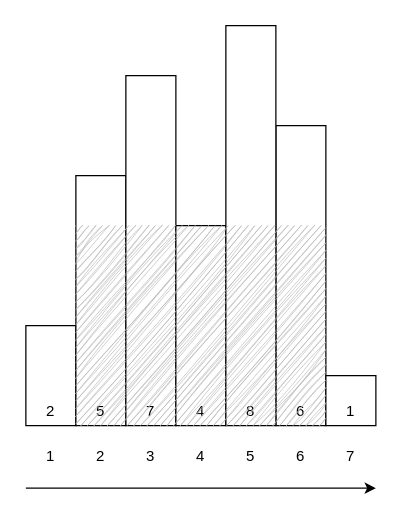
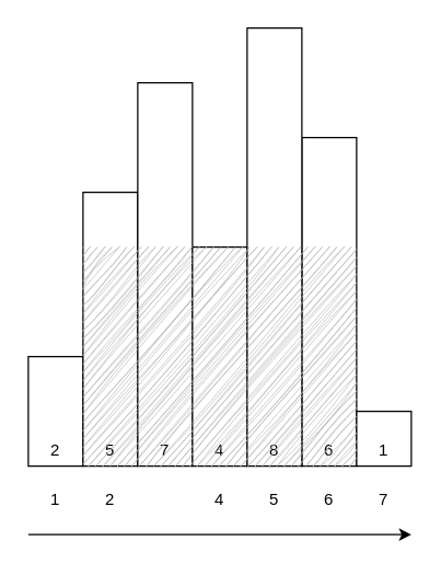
  <mxCell id="0" />
  <mxCell id="1" parent="0" />
  <mxCell id="2" value="2" style="rounded=0;whiteSpace=wrap;html=1;verticalAlign=bottom;spacing=4;" vertex="1" parent="1"><mxGeometry x="20" y="260" width="40" height="80" as="geometry" /></mxCell>
  <mxCell id="3" value="5" style="rounded=0;whiteSpace=wrap;html=1;verticalAlign=bottom;spacing=4;" vertex="1" parent="1"><mxGeometry x="60" y="140" width="40" height="200" as="geometry" /></mxCell>
  <mxCell id="4" value="7" style="rounded=0;whiteSpace=wrap;html=1;verticalAlign=bottom;spacing=4;" vertex="1" parent="1"><mxGeometry x="100" y="60" width="40" height="280" as="geometry" /></mxCell>
  <mxCell id="5" value="6" style="rounded=0;whiteSpace=wrap;html=1;verticalAlign=bottom;spacing=4;" vertex="1" parent="1"><mxGeometry x="220" y="100" width="40" height="240" as="geometry" /></mxCell>
  <mxCell id="6" value="4" style="rounded=0;whiteSpace=wrap;html=1;verticalAlign=bottom;spacing=4;" vertex="1" parent="1"><mxGeometry x="140" y="180" width="40" height="160" as="geometry" /></mxCell>
  <mxCell id="7" value="8" style="rounded=0;whiteSpace=wrap;html=1;verticalAlign=bottom;spacing=4;" vertex="1" parent="1"><mxGeometry x="180" y="20" width="40" height="320" as="geometry" /></mxCell>
  <mxCell id="8" value="1" style="rounded=0;whiteSpace=wrap;html=1;verticalAlign=bottom;spacing=4;" vertex="1" parent="1"><mxGeometry x="260" y="300" width="40" height="40" as="geometry" /></mxCell>
  <mxCell id="9" value="" style="rounded=0;whiteSpace=wrap;html=1;fillColor=#B3B3B3;sketch=1;curveFitting=1;jiggle=2;strokeColor=none;" vertex="1" parent="1"><mxGeometry x="60" y="180" width="200" height="160" as="geometry" /></mxCell>
  <mxCell id="10" value="1" style="text;html=1;strokeColor=none;fillColor=none;align=center;verticalAlign=middle;whiteSpace=wrap;rounded=0;" vertex="1" parent="1"><mxGeometry x="20" y="350" width="40" height="30" as="geometry" /></mxCell>
  <mxCell id="11" value="2" style="text;html=1;strokeColor=none;fillColor=none;align=center;verticalAlign=middle;whiteSpace=wrap;rounded=0;" vertex="1" parent="1"><mxGeometry x="60" y="350" width="40" height="30" as="geometry" /></mxCell>
- <mxCell id="12" value="3" style="text;html=1;strokeColor=none;fillColor=none;align=center;verticalAlign=middle;whiteSpace=wrap;rounded=0;" vertex="1" parent="1"><mxGeometry x="100" y="350" width="40" height="30" as="geometry" /></mxCell>
  <mxCell id="13" value="4" style="text;html=1;strokeColor=none;fillColor=none;align=center;verticalAlign=middle;whiteSpace=wrap;rounded=0;" vertex="1" parent="1"><mxGeometry x="140" y="350" width="40" height="30" as="geometry" /></mxCell>
  <mxCell id="14" value="5" style="text;html=1;strokeColor=none;fillColor=none;align=center;verticalAlign=middle;whiteSpace=wrap;rounded=0;" vertex="1" parent="1"><mxGeometry x="180" y="350" width="40" height="30" as="geometry" /></mxCell>
  <mxCell id="15" value="6" style="text;html=1;strokeColor=none;fillColor=none;align=center;verticalAlign=middle;whiteSpace=wrap;rounded=0;" vertex="1" parent="1"><mxGeometry x="220" y="350" width="40" height="30" as="geometry" /></mxCell>
  <mxCell id="16" value="7" style="text;html=1;strokeColor=none;fillColor=none;align=center;verticalAlign=middle;whiteSpace=wrap;rounded=0;" vertex="1" parent="1"><mxGeometry x="260" y="350" width="40" height="30" as="geometry" /></mxCell>
  <mxCell id="17" value="" style="endArrow=classic;html=1;rounded=0;" edge="1" parent="1"><mxGeometry width="50" height="50" relative="1" as="geometry"><mxPoint x="20" y="390" as="sourcePoint" /><mxPoint x="300" y="390" as="targetPoint" /></mxGeometry></mxCell>
